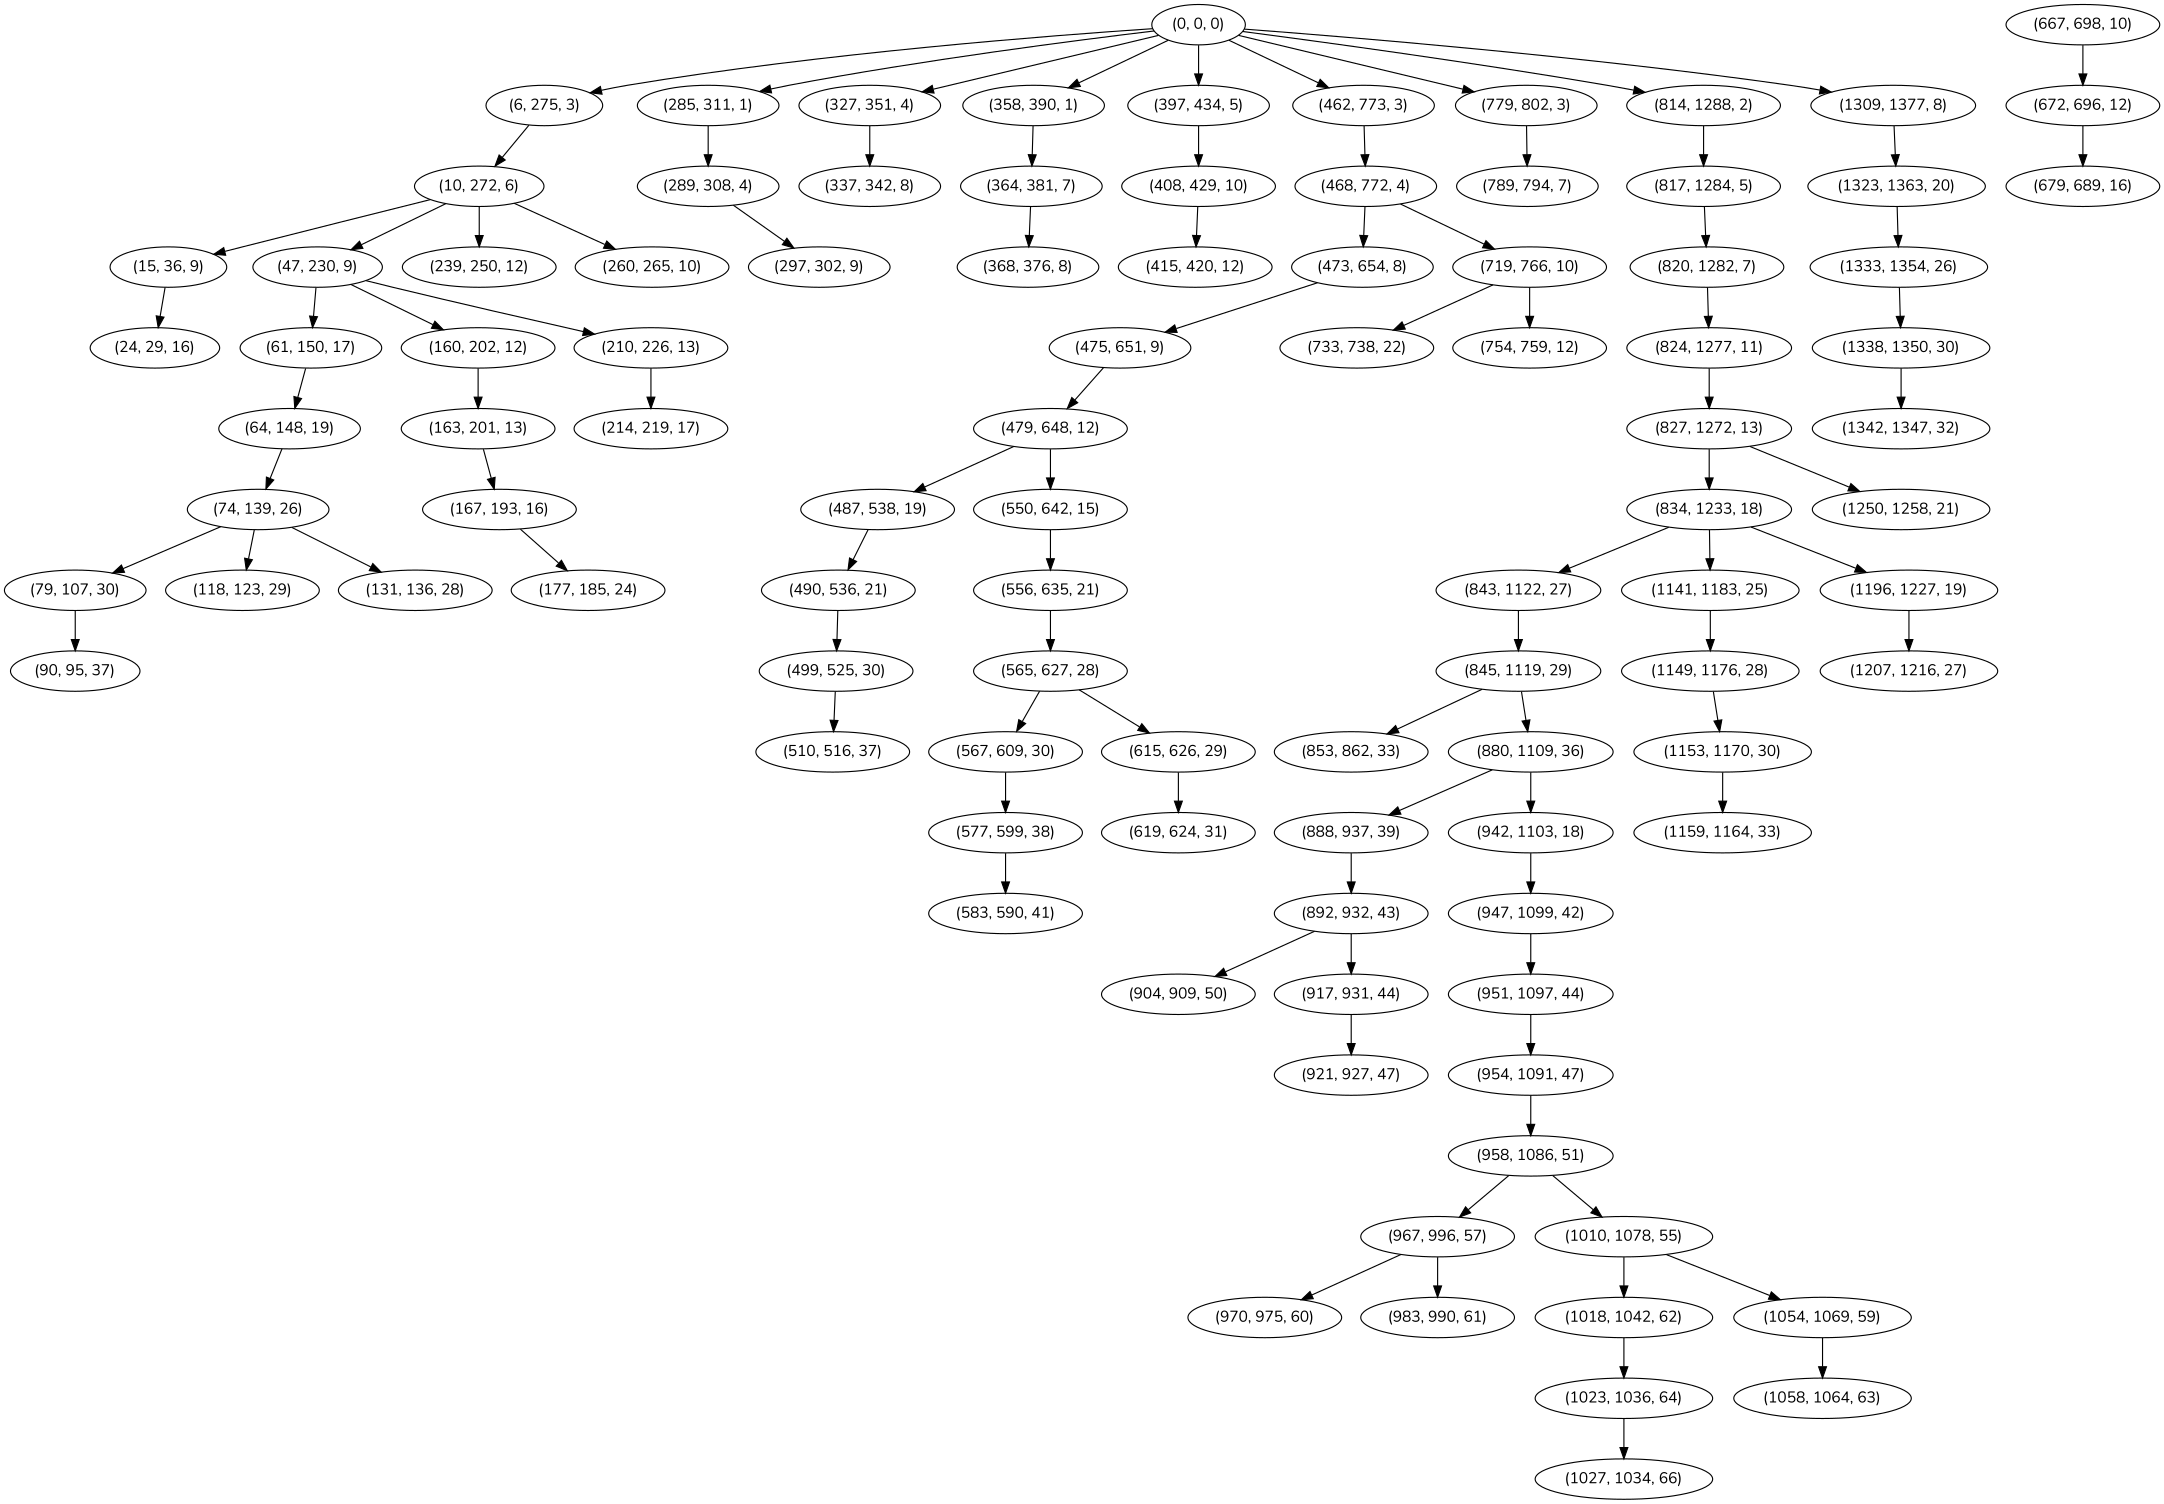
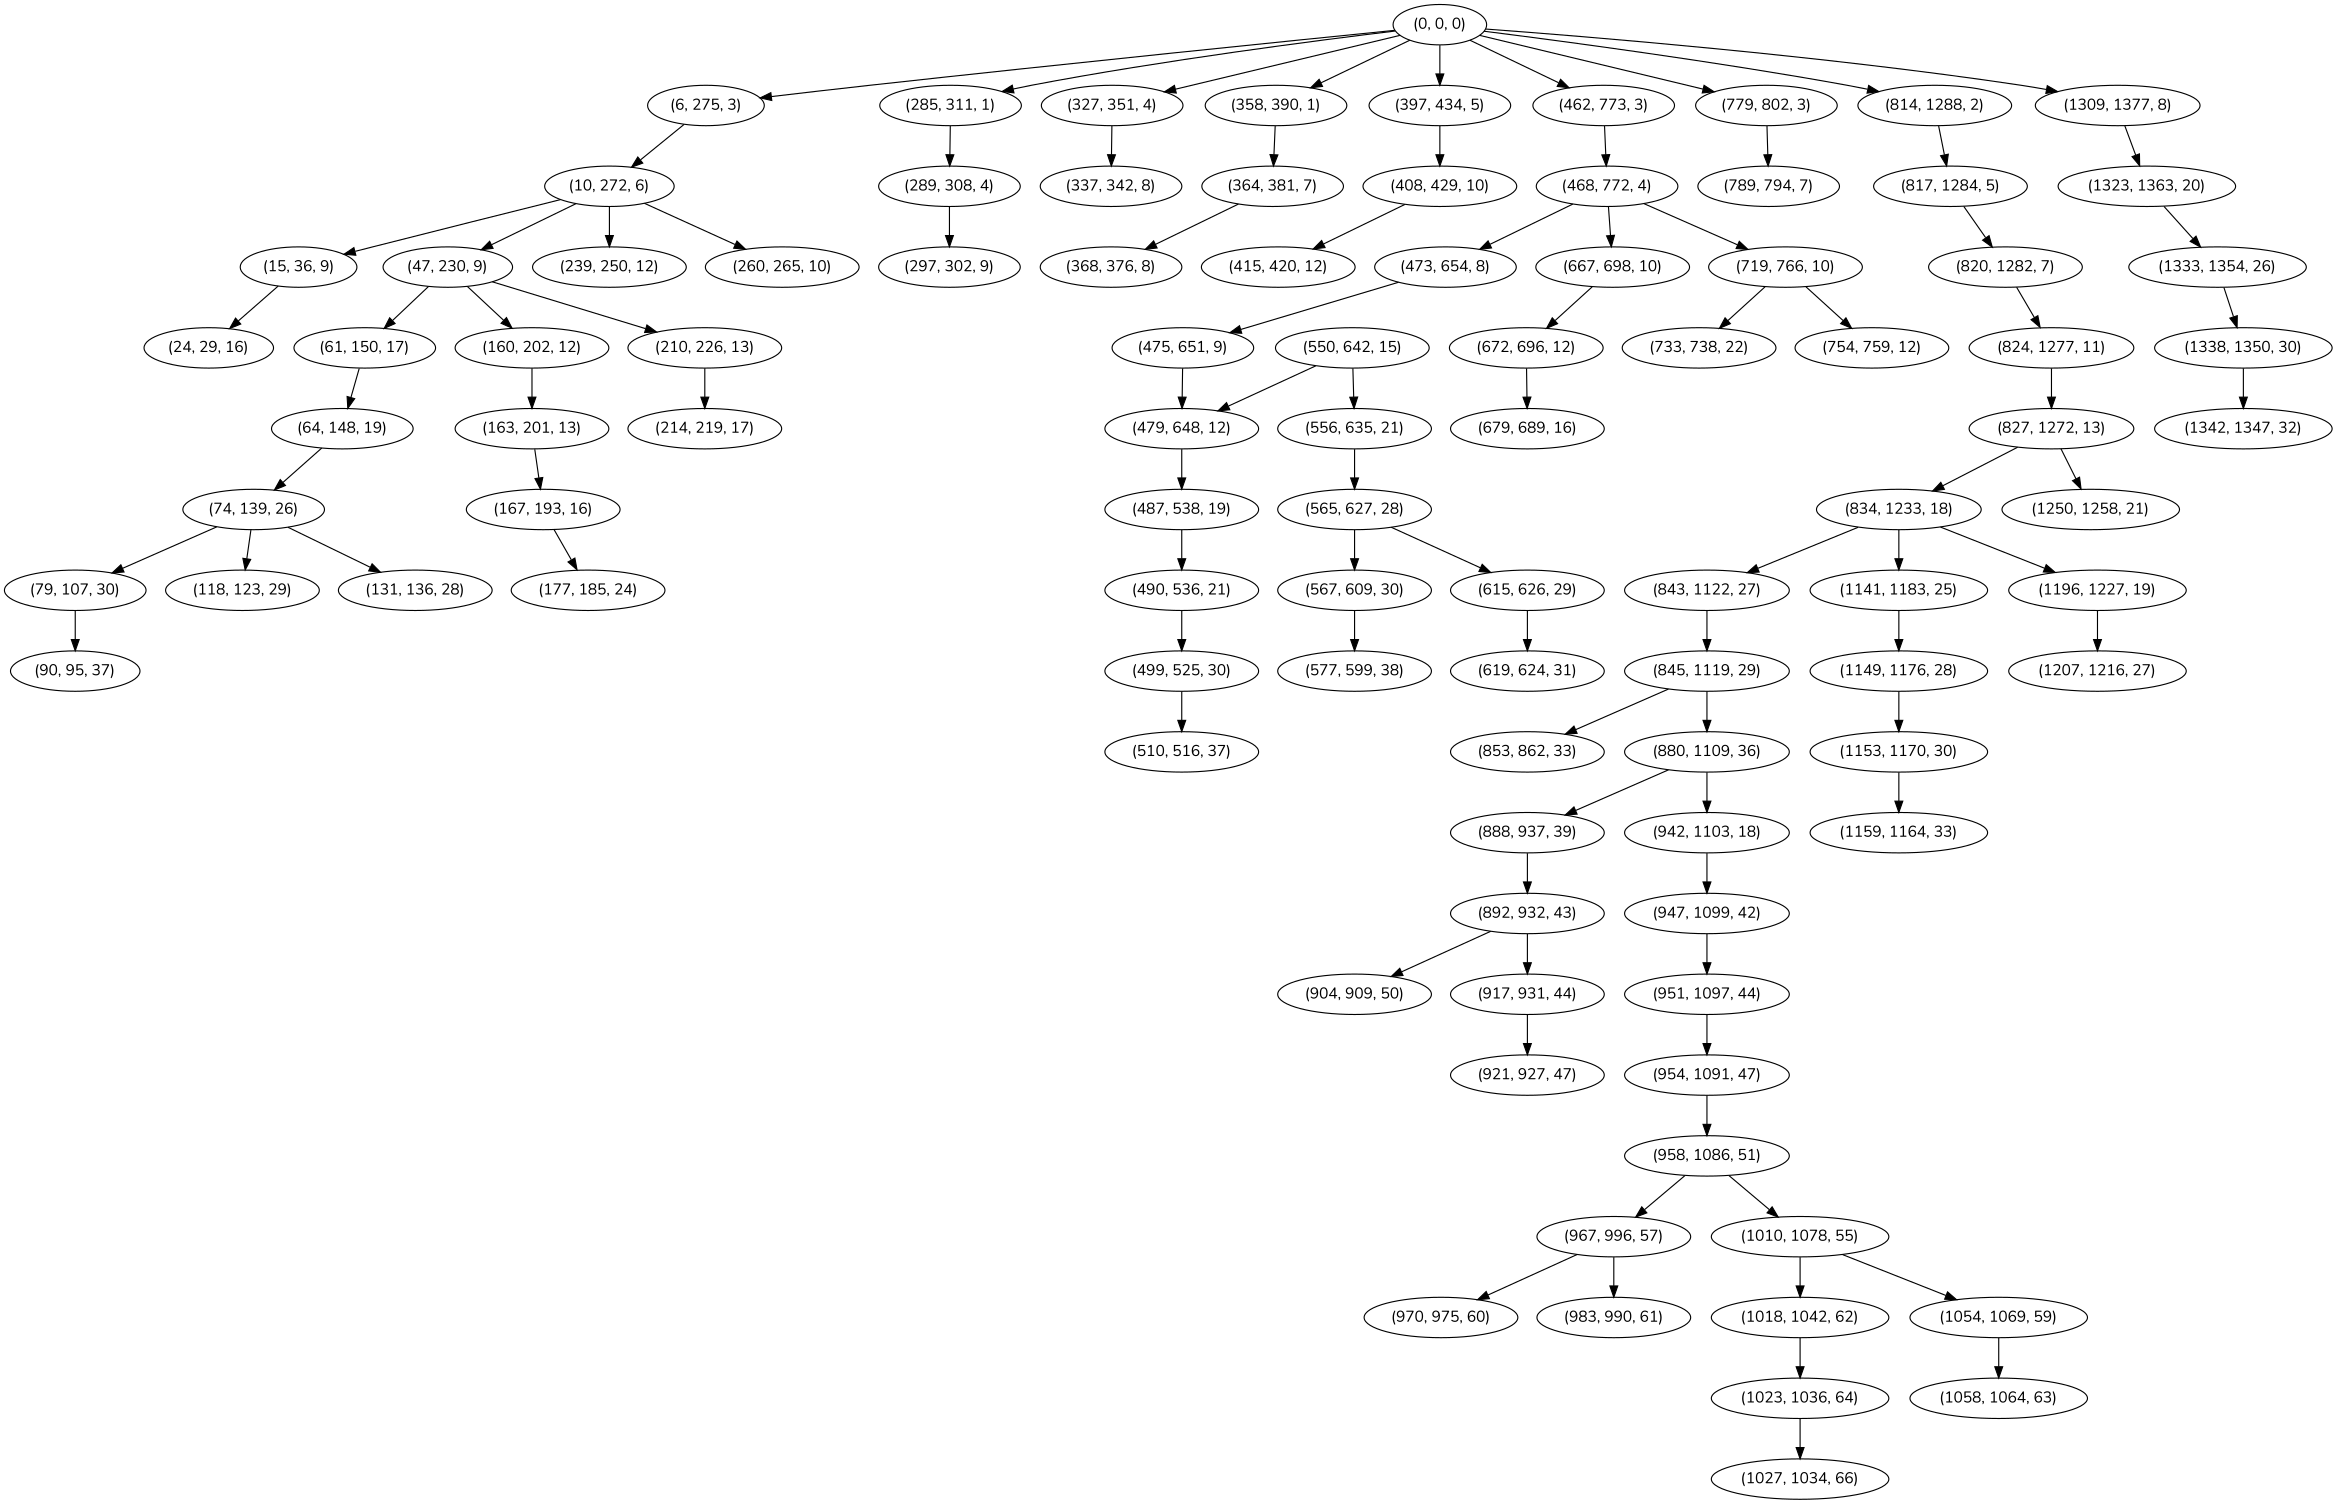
  digraph {
    fontname=Nunito
    node [fontname=Nunito]
    edge [fontname=Nunito]
    "(0, 0, 0)"
    "(6, 275, 3)"
    "(285, 311, 1)"
    "(327, 351, 4)"
    "(358, 390, 1)"
    "(397, 434, 5)"
    "(462, 773, 3)"
    "(779, 802, 3)"
    "(814, 1288, 2)"
    "(1309, 1377, 8)"
    "(10, 272, 6)"
    "(289, 308, 4)"
    "(337, 342, 8)"
    "(364, 381, 7)"
    "(408, 429, 10)"
    "(468, 772, 4)"
    "(789, 794, 7)"
    "(817, 1284, 5)"
    "(1323, 1363, 20)"
    "(15, 36, 9)"
    "(47, 230, 9)"
    "(239, 250, 12)"
    "(260, 265, 10)"
    "(24, 29, 16)"
    "(61, 150, 17)"
    "(160, 202, 12)"
    "(210, 226, 13)"
    "(64, 148, 19)"
    "(163, 201, 13)"
    "(214, 219, 17)"
    "(74, 139, 26)"
    "(79, 107, 30)"
    "(118, 123, 29)"
    "(131, 136, 28)"
    "(90, 95, 37)"
    "(167, 193, 16)"
    "(177, 185, 24)"
    "(297, 302, 9)"
    "(368, 376, 8)"
    "(415, 420, 12)"
    "(473, 654, 8)"
    "(667, 698, 10)"
    "(719, 766, 10)"
    "(475, 651, 9)"
    "(672, 696, 12)"
    "(733, 738, 22)"
    "(754, 759, 12)"
    "(479, 648, 12)"
    "(487, 538, 19)"
    "(550, 642, 15)"
    "(490, 536, 21)"
    "(556, 635, 21)"
    "(499, 525, 30)"
    "(510, 516, 37)"
    "(565, 627, 28)"
    "(567, 609, 30)"
    "(615, 626, 29)"
    "(577, 599, 38)"
    "(619, 624, 31)"
-   "(583, 590, 41)"
    "(679, 689, 16)"
    "(820, 1282, 7)"
    "(824, 1277, 11)"
    "(827, 1272, 13)"
    "(834, 1233, 18)"
    "(1250, 1258, 21)"
    "(843, 1122, 27)"
    "(1141, 1183, 25)"
    "(1196, 1227, 19)"
    "(845, 1119, 29)"
    "(1149, 1176, 28)"
    "(1207, 1216, 27)"
    "(853, 862, 33)"
    "(880, 1109, 36)"
    "(888, 937, 39)"
    n76 [label="(942, 1103, 18)"]
    "(892, 932, 43)"
    "(947, 1099, 42)"
    "(904, 909, 50)"
    "(917, 931, 44)"
    "(921, 927, 47)"
    "(951, 1097, 44)"
    "(954, 1091, 47)"
    "(958, 1086, 51)"
    "(967, 996, 57)"
    "(1010, 1078, 55)"
    "(970, 975, 60)"
    "(983, 990, 61)"
    "(1018, 1042, 62)"
    "(1054, 1069, 59)"
    "(1023, 1036, 64)"
    "(1058, 1064, 63)"
    "(1027, 1034, 66)"
    "(1153, 1170, 30)"
    "(1159, 1164, 33)"
    "(1333, 1354, 26)"
    "(1338, 1350, 30)"
    "(1342, 1347, 32)"
    "(0, 0, 0)" -> "(6, 275, 3)"
    "(0, 0, 0)" -> "(285, 311, 1)"
    "(0, 0, 0)" -> "(327, 351, 4)"
    "(0, 0, 0)" -> "(358, 390, 1)"
    "(0, 0, 0)" -> "(397, 434, 5)"
    "(0, 0, 0)" -> "(462, 773, 3)"
    "(0, 0, 0)" -> "(779, 802, 3)"
    "(0, 0, 0)" -> "(814, 1288, 2)"
    "(0, 0, 0)" -> "(1309, 1377, 8)"
    "(6, 275, 3)" -> "(10, 272, 6)"
    "(285, 311, 1)" -> "(289, 308, 4)"
    "(327, 351, 4)" -> "(337, 342, 8)"
    "(358, 390, 1)" -> "(364, 381, 7)"
    "(397, 434, 5)" -> "(408, 429, 10)"
    "(462, 773, 3)" -> "(468, 772, 4)"
    "(779, 802, 3)" -> "(789, 794, 7)"
    "(814, 1288, 2)" -> "(817, 1284, 5)"
    "(1309, 1377, 8)" -> "(1323, 1363, 20)"
    "(10, 272, 6)" -> "(15, 36, 9)"
    "(10, 272, 6)" -> "(47, 230, 9)"
    "(10, 272, 6)" -> "(239, 250, 12)"
    "(10, 272, 6)" -> "(260, 265, 10)"
    "(289, 308, 4)" -> "(297, 302, 9)"
    "(364, 381, 7)" -> "(368, 376, 8)"
    "(408, 429, 10)" -> "(415, 420, 12)"
    "(468, 772, 4)" -> "(473, 654, 8)"
+   "(468, 772, 4)" -> "(667, 698, 10)"
    "(468, 772, 4)" -> "(719, 766, 10)"
    "(817, 1284, 5)" -> "(820, 1282, 7)"
    "(1323, 1363, 20)" -> "(1333, 1354, 26)"
    "(15, 36, 9)" -> "(24, 29, 16)"
    "(47, 230, 9)" -> "(61, 150, 17)"
    "(47, 230, 9)" -> "(160, 202, 12)"
    "(47, 230, 9)" -> "(210, 226, 13)"
    "(61, 150, 17)" -> "(64, 148, 19)"
    "(160, 202, 12)" -> "(163, 201, 13)"
    "(210, 226, 13)" -> "(214, 219, 17)"
    "(64, 148, 19)" -> "(74, 139, 26)"
    "(163, 201, 13)" -> "(167, 193, 16)"
    "(74, 139, 26)" -> "(79, 107, 30)"
    "(74, 139, 26)" -> "(118, 123, 29)"
    "(74, 139, 26)" -> "(131, 136, 28)"
    "(79, 107, 30)" -> "(90, 95, 37)"
    "(167, 193, 16)" -> "(177, 185, 24)"
    "(473, 654, 8)" -> "(475, 651, 9)"
    "(667, 698, 10)" -> "(672, 696, 12)"
    "(719, 766, 10)" -> "(733, 738, 22)"
    "(719, 766, 10)" -> "(754, 759, 12)"
    "(475, 651, 9)" -> "(479, 648, 12)"
    "(672, 696, 12)" -> "(679, 689, 16)"
    "(479, 648, 12)" -> "(487, 538, 19)"
-   "(479, 648, 12)" -> "(550, 642, 15)"
+   "(550, 642, 15)" -> "(479, 648, 12)"
    "(487, 538, 19)" -> "(490, 536, 21)"
    "(550, 642, 15)" -> "(556, 635, 21)"
    "(490, 536, 21)" -> "(499, 525, 30)"
    "(556, 635, 21)" -> "(565, 627, 28)"
    "(499, 525, 30)" -> "(510, 516, 37)"
    "(565, 627, 28)" -> "(567, 609, 30)"
    "(565, 627, 28)" -> "(615, 626, 29)"
    "(567, 609, 30)" -> "(577, 599, 38)"
    "(615, 626, 29)" -> "(619, 624, 31)"
-   "(577, 599, 38)" -> "(583, 590, 41)"
    "(820, 1282, 7)" -> "(824, 1277, 11)"
    "(824, 1277, 11)" -> "(827, 1272, 13)"
    "(827, 1272, 13)" -> "(834, 1233, 18)"
    "(827, 1272, 13)" -> "(1250, 1258, 21)"
    "(834, 1233, 18)" -> "(843, 1122, 27)"
    "(834, 1233, 18)" -> "(1141, 1183, 25)"
    "(834, 1233, 18)" -> "(1196, 1227, 19)"
    "(843, 1122, 27)" -> "(845, 1119, 29)"
    "(1141, 1183, 25)" -> "(1149, 1176, 28)"
    "(1196, 1227, 19)" -> "(1207, 1216, 27)"
    "(845, 1119, 29)" -> "(853, 862, 33)"
    "(845, 1119, 29)" -> "(880, 1109, 36)"
    "(1149, 1176, 28)" -> "(1153, 1170, 30)"
    "(880, 1109, 36)" -> "(888, 937, 39)"
    "(880, 1109, 36)" -> n76
    "(888, 937, 39)" -> "(892, 932, 43)"
    n76 -> "(947, 1099, 42)"
    "(892, 932, 43)" -> "(904, 909, 50)"
    "(892, 932, 43)" -> "(917, 931, 44)"
    "(947, 1099, 42)" -> "(951, 1097, 44)"
    "(917, 931, 44)" -> "(921, 927, 47)"
    "(951, 1097, 44)" -> "(954, 1091, 47)"
    "(954, 1091, 47)" -> "(958, 1086, 51)"
    "(958, 1086, 51)" -> "(967, 996, 57)"
    "(958, 1086, 51)" -> "(1010, 1078, 55)"
    "(967, 996, 57)" -> "(970, 975, 60)"
    "(967, 996, 57)" -> "(983, 990, 61)"
    "(1010, 1078, 55)" -> "(1018, 1042, 62)"
    "(1010, 1078, 55)" -> "(1054, 1069, 59)"
    "(1018, 1042, 62)" -> "(1023, 1036, 64)"
    "(1054, 1069, 59)" -> "(1058, 1064, 63)"
    "(1023, 1036, 64)" -> "(1027, 1034, 66)"
    "(1153, 1170, 30)" -> "(1159, 1164, 33)"
    "(1333, 1354, 26)" -> "(1338, 1350, 30)"
    "(1338, 1350, 30)" -> "(1342, 1347, 32)"
  }
